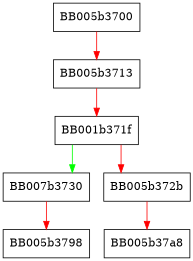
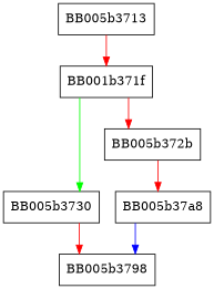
  digraph {
    splines=ortho
    node [shape=box]
    edge [color=red]
-   BB005b3700
    BB005b3713
    n3 [label=BB001b371f]
-   BB005b3730 [label=BB007b3730]
+   BB005b3730
    BB005b372b
    BB005b3798
    BB005b37a8
-   BB005b3700 -> BB005b3713
    BB005b3713 -> n3
    n3 -> BB005b3730 [color=green]
    n3 -> BB005b372b
    BB005b3730 -> BB005b3798
    BB005b372b -> BB005b37a8
+   BB005b37a8 -> BB005b3798 [color=blue]
  }
